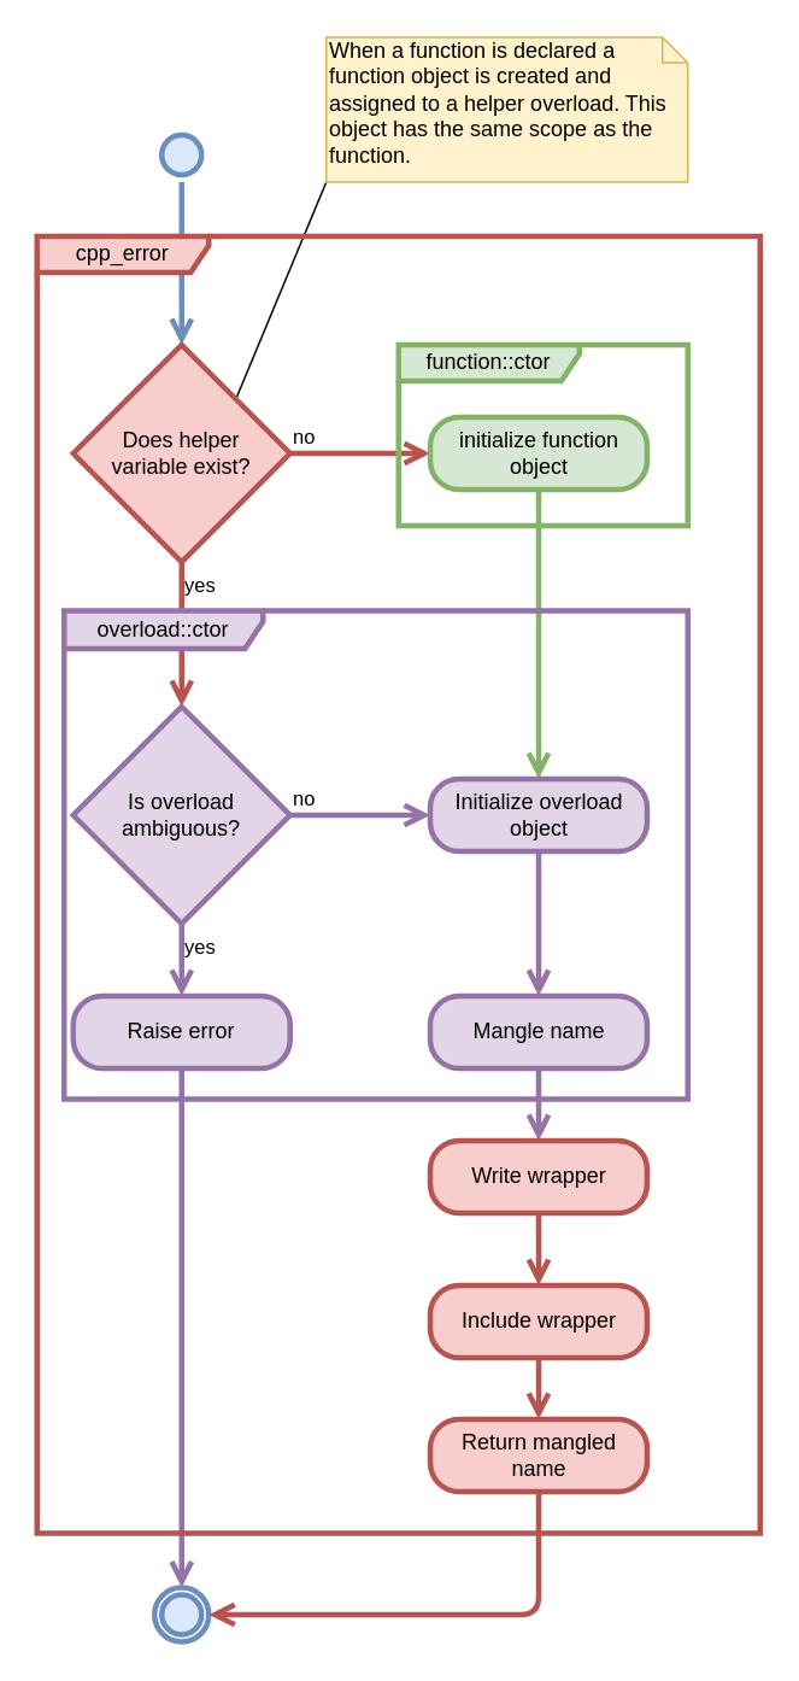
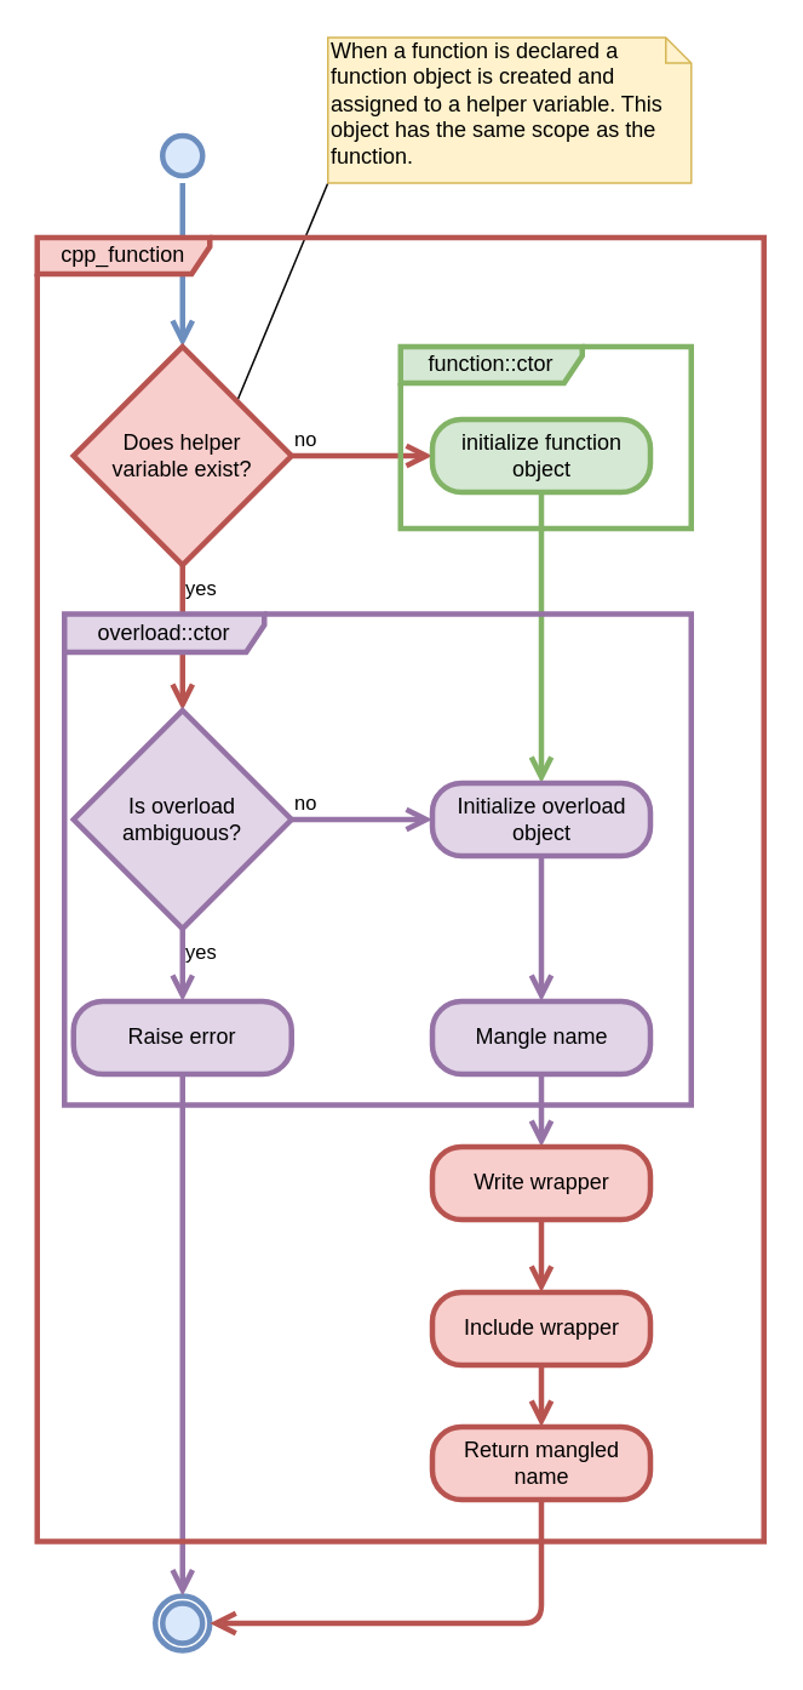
  <mxCell id="0" />
  <mxCell id="1" parent="0" />
  <mxCell id="2" value="" style="ellipse;html=1;shape=startState;fillColor=#dae8fc;strokeColor=#6c8ebf;strokeWidth=3;" parent="1" vertex="1"><mxGeometry x="85" y="70" width="30" height="30" as="geometry" /></mxCell>
  <mxCell id="3" value="" style="edgeStyle=orthogonalEdgeStyle;html=1;verticalAlign=bottom;endArrow=open;endSize=8;strokeColor=#6c8ebf;entryX=0.5;entryY=0;entryDx=0;entryDy=0;fillColor=#dae8fc;strokeWidth=3;" parent="1" source="2" edge="1" target="6"><mxGeometry relative="1" as="geometry"><mxPoint x="100" y="190" as="targetPoint" /></mxGeometry></mxCell>
  <mxCell id="4" value="" style="ellipse;html=1;shape=endState;fillColor=#dae8fc;strokeColor=#6c8ebf;strokeWidth=3;" parent="1" vertex="1"><mxGeometry x="85" y="877" width="30" height="30" as="geometry" /></mxCell>
  <mxCell id="5" style="rounded=0;orthogonalLoop=1;jettySize=auto;html=1;exitX=1;exitY=0;exitDx=0;exitDy=0;entryX=0;entryY=1;entryDx=0;entryDy=0;entryPerimeter=0;endArrow=none;endFill=0;" edge="1" parent="1" source="6" target="9"><mxGeometry relative="1" as="geometry" /></mxCell>
  <mxCell id="6" value="Does helper &lt;br&gt;variable exist?" style="rhombus;whiteSpace=wrap;html=1;fillColor=#f8cecc;strokeColor=#b85450;strokeWidth=3;" vertex="1" parent="1"><mxGeometry x="40" y="190" width="120" height="120" as="geometry" /></mxCell>
  <mxCell id="7" value="no" style="edgeStyle=orthogonalEdgeStyle;html=1;align=left;verticalAlign=bottom;endArrow=open;endSize=8;strokeColor=#b85450;entryX=0;entryY=0.5;entryDx=0;entryDy=0;strokeWidth=3;fillColor=#f8cecc;" edge="1" source="6" parent="1" target="10"><mxGeometry x="-1" relative="1" as="geometry"><mxPoint x="220" y="250" as="targetPoint" /></mxGeometry></mxCell>
  <mxCell id="8" value="yes" style="edgeStyle=orthogonalEdgeStyle;html=1;align=left;verticalAlign=top;endArrow=open;endSize=8;strokeColor=#b85450;entryX=0.5;entryY=0;entryDx=0;entryDy=0;fillColor=#f8cecc;strokeWidth=3;" edge="1" source="6" parent="1" target="12"><mxGeometry x="-1" relative="1" as="geometry"><mxPoint x="100" y="930" as="targetPoint" /></mxGeometry></mxCell>
- <mxCell id="9" value="When a function is declared a function object is created and assigned to a helper overload. This object has the same scope as the function." style="shape=note;whiteSpace=wrap;html=1;size=14;verticalAlign=top;align=left;spacingTop=-6;fillColor=#fff2cc;strokeColor=#d6b656;" vertex="1" parent="1"><mxGeometry x="180" y="20" width="200" height="80" as="geometry" /></mxCell>
+ <mxCell id="9" value="When a function is declared a function object is created and assigned to a helper variable. This object has the same scope as the function." style="shape=note;whiteSpace=wrap;html=1;size=14;verticalAlign=top;align=left;spacingTop=-6;fillColor=#fff2cc;strokeColor=#d6b656;" vertex="1" parent="1"><mxGeometry x="180" y="20" width="200" height="80" as="geometry" /></mxCell>
  <mxCell id="10" value="initialize function&lt;br&gt;object" style="rounded=1;whiteSpace=wrap;html=1;arcSize=40;fillColor=#d5e8d4;strokeColor=#82b366;strokeWidth=3;" vertex="1" parent="1"><mxGeometry x="237.5" y="230" width="120" height="40" as="geometry" /></mxCell>
  <mxCell id="11" value="" style="html=1;verticalAlign=bottom;endArrow=open;endSize=8;strokeColor=#82b366;exitX=0.5;exitY=1;exitDx=0;exitDy=0;fillColor=#d5e8d4;strokeWidth=3;" edge="1" source="10" parent="1" target="15"><mxGeometry relative="1" as="geometry"><mxPoint x="100" y="390" as="targetPoint" /></mxGeometry></mxCell>
  <mxCell id="12" value="Is overload ambiguous?" style="rhombus;whiteSpace=wrap;html=1;fillColor=#e1d5e7;strokeColor=#9673a6;strokeWidth=3;" vertex="1" parent="1"><mxGeometry x="40" y="390" width="120" height="120" as="geometry" /></mxCell>
  <mxCell id="13" value="no" style="edgeStyle=orthogonalEdgeStyle;html=1;align=left;verticalAlign=bottom;endArrow=open;endSize=8;strokeColor=#9673a6;fillColor=#e1d5e7;strokeWidth=3;" edge="1" source="12" parent="1" target="15"><mxGeometry x="-1" relative="1" as="geometry"><mxPoint x="440" y="440" as="targetPoint" /></mxGeometry></mxCell>
  <mxCell id="14" value="yes" style="edgeStyle=orthogonalEdgeStyle;html=1;align=left;verticalAlign=top;endArrow=open;endSize=8;strokeColor=#9673a6;entryX=0.5;entryY=0;entryDx=0;entryDy=0;fillColor=#e1d5e7;strokeWidth=3;" edge="1" source="12" parent="1" target="16"><mxGeometry x="-1" relative="1" as="geometry"><mxPoint x="300" y="520" as="targetPoint" /></mxGeometry></mxCell>
  <mxCell id="15" value="Initialize overload&lt;br&gt;object" style="rounded=1;whiteSpace=wrap;html=1;arcSize=40;fillColor=#e1d5e7;strokeColor=#9673a6;strokeWidth=3;" vertex="1" parent="1"><mxGeometry x="237.5" y="430" width="120" height="40" as="geometry" /></mxCell>
  <mxCell id="16" value="Raise error" style="rounded=1;whiteSpace=wrap;html=1;arcSize=40;fillColor=#e1d5e7;strokeColor=#9673a6;strokeWidth=3;" vertex="1" parent="1"><mxGeometry x="40" y="550" width="120" height="40" as="geometry" /></mxCell>
  <mxCell id="17" value="" style="edgeStyle=orthogonalEdgeStyle;html=1;verticalAlign=bottom;endArrow=open;endSize=8;strokeColor=#9673a6;entryX=0.5;entryY=0;entryDx=0;entryDy=0;fillColor=#e1d5e7;strokeWidth=3;" edge="1" source="16" parent="1" target="4"><mxGeometry relative="1" as="geometry"><mxPoint x="120" y="610" as="targetPoint" /></mxGeometry></mxCell>
  <mxCell id="18" value="Mangle name" style="rounded=1;whiteSpace=wrap;html=1;arcSize=40;fillColor=#e1d5e7;strokeColor=#9673a6;strokeWidth=3;" vertex="1" parent="1"><mxGeometry x="237.5" y="550" width="120" height="40" as="geometry" /></mxCell>
  <mxCell id="19" value="" style="html=1;verticalAlign=bottom;endArrow=open;endSize=8;strokeColor=#9673a6;entryX=0.5;entryY=0;entryDx=0;entryDy=0;strokeWidth=3;fillColor=#e1d5e7;" edge="1" source="18" parent="1" target="21"><mxGeometry relative="1" as="geometry"><mxPoint x="320" y="610" as="targetPoint" /></mxGeometry></mxCell>
  <mxCell id="20" value="" style="html=1;verticalAlign=bottom;endArrow=open;endSize=8;strokeColor=#9673a6;exitX=0.5;exitY=1;exitDx=0;exitDy=0;entryX=0.5;entryY=0;entryDx=0;entryDy=0;fillColor=#e1d5e7;strokeWidth=3;" edge="1" parent="1" source="15" target="18"><mxGeometry relative="1" as="geometry"><mxPoint x="320" y="510" as="targetPoint" /><mxPoint x="330" y="560" as="sourcePoint" /></mxGeometry></mxCell>
  <mxCell id="21" value="Write wrapper" style="rounded=1;whiteSpace=wrap;html=1;arcSize=40;fillColor=#f8cecc;strokeColor=#b85450;strokeWidth=3;" vertex="1" parent="1"><mxGeometry x="237.5" y="630" width="120" height="40" as="geometry" /></mxCell>
  <mxCell id="22" value="" style="html=1;verticalAlign=bottom;endArrow=open;endSize=8;strokeColor=#b85450;entryX=0.5;entryY=0;entryDx=0;entryDy=0;fillColor=#f8cecc;strokeWidth=3;" edge="1" source="21" parent="1" target="23"><mxGeometry relative="1" as="geometry"><mxPoint x="100" y="930" as="targetPoint" /></mxGeometry></mxCell>
  <mxCell id="23" value="Include wrapper" style="rounded=1;whiteSpace=wrap;html=1;arcSize=40;fillColor=#f8cecc;strokeColor=#b85450;strokeWidth=3;" vertex="1" parent="1"><mxGeometry x="237.5" y="710" width="120" height="40" as="geometry" /></mxCell>
  <mxCell id="24" value="" style="edgeStyle=orthogonalEdgeStyle;html=1;verticalAlign=bottom;endArrow=open;endSize=8;strokeColor=#b85450;strokeWidth=3;fillColor=#f8cecc;" edge="1" source="23" parent="1" target="25"><mxGeometry relative="1" as="geometry"><mxPoint x="100" y="1060" as="targetPoint" /></mxGeometry></mxCell>
  <mxCell id="25" value="Return mangled&lt;br&gt;name" style="rounded=1;whiteSpace=wrap;html=1;arcSize=40;fillColor=#f8cecc;strokeColor=#b85450;strokeWidth=3;" vertex="1" parent="1"><mxGeometry x="237.5" y="784" width="120" height="40" as="geometry" /></mxCell>
  <mxCell id="26" value="" style="html=1;verticalAlign=bottom;endArrow=open;endSize=8;strokeColor=#b85450;entryX=1;entryY=0.5;entryDx=0;entryDy=0;exitX=0.5;exitY=1;exitDx=0;exitDy=0;edgeStyle=orthogonalEdgeStyle;fillColor=#f8cecc;strokeWidth=3;" edge="1" source="25" parent="1" target="4"><mxGeometry relative="1" as="geometry"><mxPoint x="80" y="1190" as="targetPoint" /></mxGeometry></mxCell>
  <mxCell id="27" value="function::ctor" style="shape=umlFrame;whiteSpace=wrap;html=1;align=center;width=100;height=20;fillColor=#d5e8d4;strokeColor=#82b366;strokeWidth=3;" parent="1" vertex="1"><mxGeometry x="220" y="190" width="160" height="100" as="geometry" /></mxCell>
  <mxCell id="28" value="overload::ctor" style="shape=umlFrame;whiteSpace=wrap;html=1;align=center;width=110;height=21;fillColor=#e1d5e7;strokeColor=#9673a6;strokeWidth=3;" parent="1" vertex="1"><mxGeometry x="35" y="337" width="345" height="270" as="geometry" /></mxCell>
- <mxCell id="29" value="cpp_error" style="shape=umlFrame;whiteSpace=wrap;html=1;align=center;width=95;height=20;fillColor=#f8cecc;strokeColor=#b85450;strokeWidth=3;" parent="1" vertex="1"><mxGeometry x="20" y="130" width="400" height="717" as="geometry" /></mxCell>
+ <mxCell id="29" value="cpp_function" style="shape=umlFrame;whiteSpace=wrap;html=1;align=center;width=95;height=20;fillColor=#f8cecc;strokeColor=#b85450;strokeWidth=3;" parent="1" vertex="1"><mxGeometry x="20" y="130" width="400" height="717" as="geometry" /></mxCell>
